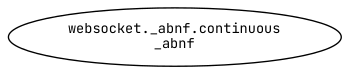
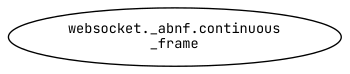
  digraph {
    rankdir=LR
    fontname="JetBrains Mono"
-   n1 [color=black fillcolor=white fontname="JetBrains Mono" fontsize=10 height=0.2 label="websocket._abnf.continuous\l_abnf" shape=ellipse style=filled width=0.4]
+   n1 [color=black fillcolor=white fontname="JetBrains Mono" fontsize=10 height=0.2 label="websocket._abnf.continuous\l_frame" shape=ellipse style=filled width=0.4]
  }
